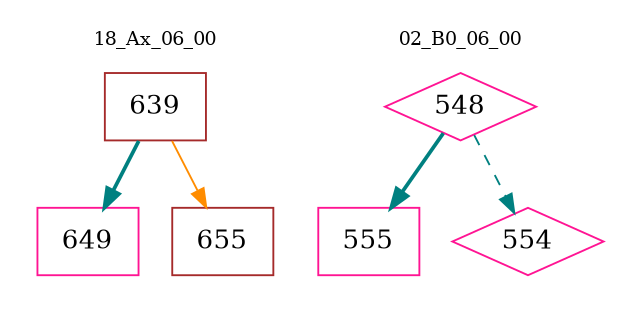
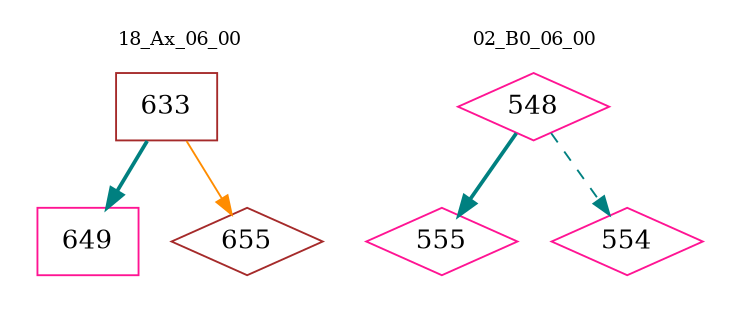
  digraph {
    node [color=deeppink shape=diamond]
    edge [color=teal style=bold]
-   n1 [color=brown label=639 shape=box]
+   n1 [color=brown label=633 shape=box]
    n2 [label=649 shape=box]
-   n3 [color=brown label=655 shape=box]
+   n3 [color=brown label=655]
    n4 [label=548]
-   n5 [label=555 shape=box]
+   n5 [label=555]
    n6 [label=554]
    subgraph cluster_1 {
      color=white
      fontsize=10
      label="18_Ax_06_00"
      n1
      n2
      n3
    }
    subgraph cluster_2 {
      color=white
      fontsize=10
      label="02_B0_06_00"
      n4
      n5
      n6
    }
    n1 -> n2
    n1 -> n3 [color=darkorange style=solid]
    n4 -> n5
    n4 -> n6 [style=dashed]
  }
